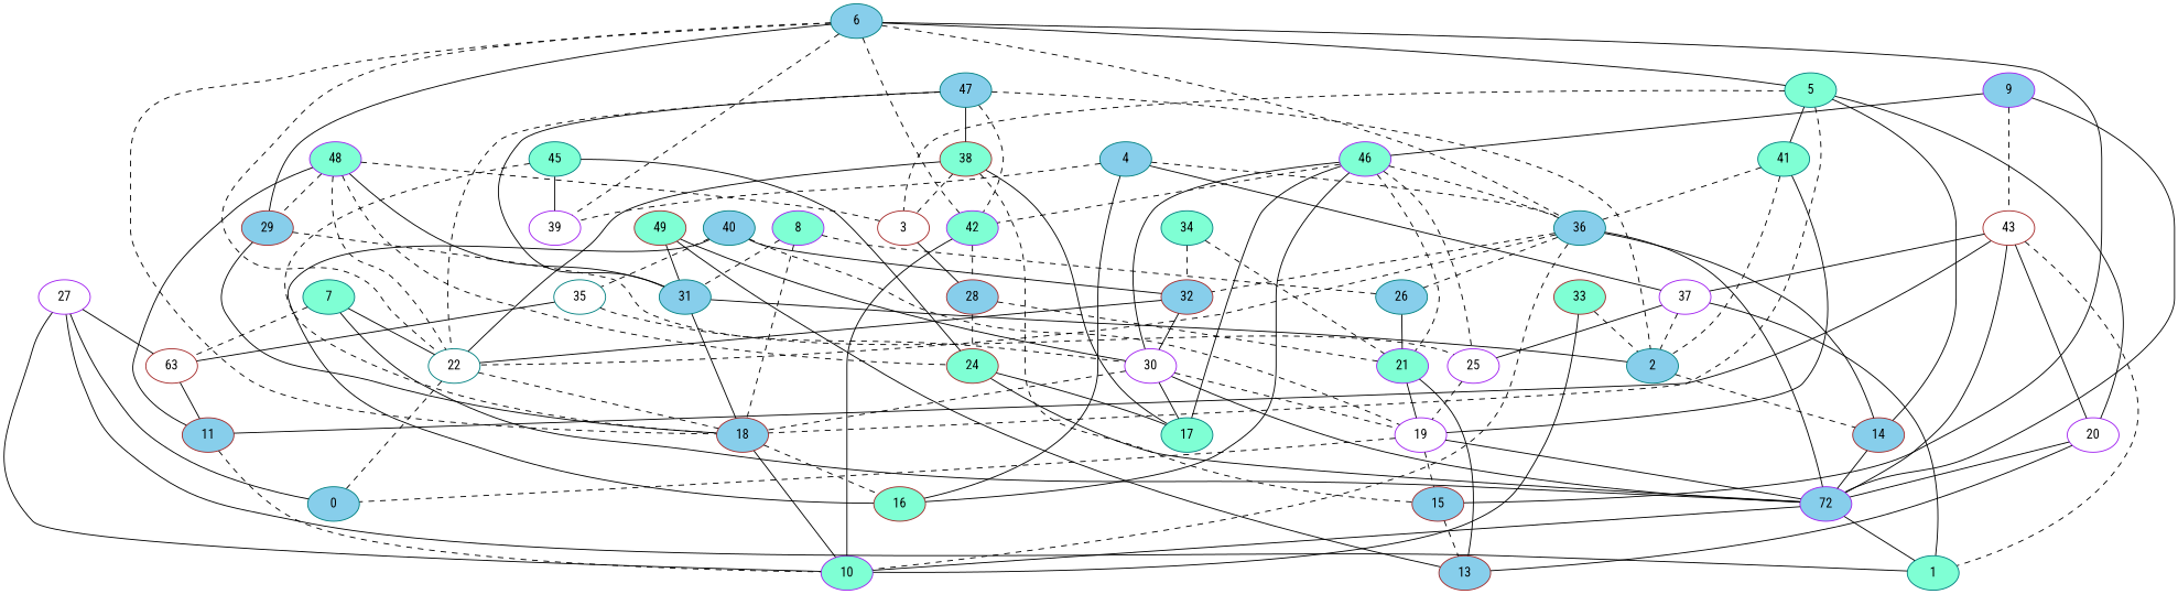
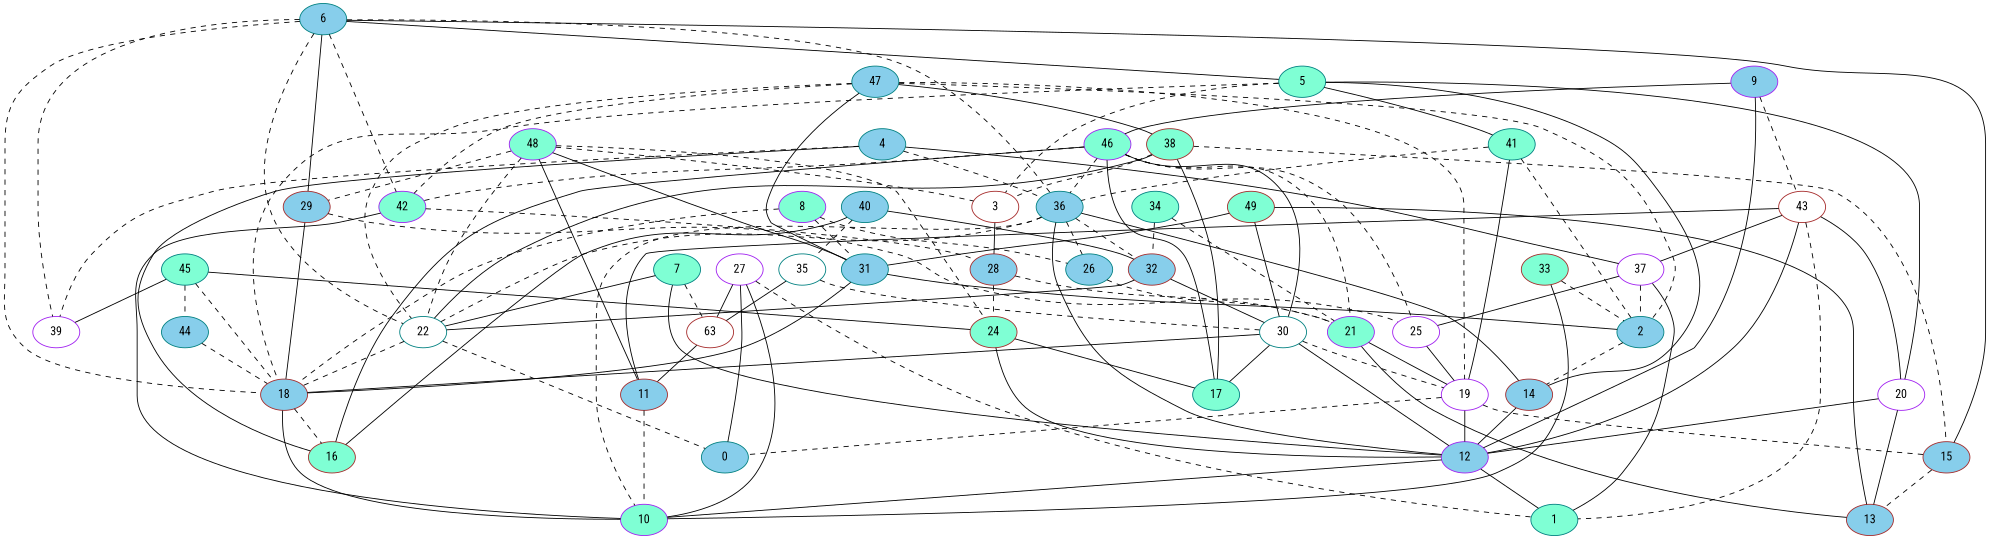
  digraph {
    fontname="Roboto Condensed"
    node [color=teal fillcolor=skyblue fontname="Roboto Condensed" style=filled]
    edge [color=black dir=none fontname="Roboto Condensed" style=solid]
    4
    37 [color=purple fillcolor=white]
    39 [color=purple fillcolor=white]
    36
    16 [color=brown fillcolor=aquamarine]
    25 [color=purple fillcolor=white]
    2
    1 [fillcolor=aquamarine]
    32 [color=brown]
    22 [fillcolor=white]
    26
    14 [color=brown]
-   12 [color=purple label=72]
+   12 [color=purple]
    10 [color=purple fillcolor=aquamarine]
-   30 [color=purple fillcolor=white]
+   30 [fillcolor=white]
    0
    18 [color=brown]
    19 [color=purple fillcolor=white]
    17 [fillcolor=aquamarine]
    21 [color=purple fillcolor=aquamarine]
    13 [color=brown]
    28 [color=brown]
    24 [color=brown fillcolor=aquamarine]
    41 [fillcolor=aquamarine]
    15 [color=brown]
    34 [fillcolor=aquamarine]
    5 [fillcolor=aquamarine]
    3 [color=brown fillcolor=white]
    20 [color=purple fillcolor=white]
    7 [fillcolor=aquamarine]
    n31 [color=brown fillcolor=white label=63]
    48 [color=purple fillcolor=aquamarine]
    31
    11 [color=brown]
    29 [color=brown]
    46 [color=purple fillcolor=aquamarine]
    42 [color=purple fillcolor=aquamarine]
    40
    35 [fillcolor=white]
    8 [color=purple fillcolor=aquamarine]
    38 [color=brown fillcolor=aquamarine]
    9 [color=purple]
    43 [color=brown fillcolor=white]
    49 [color=brown fillcolor=aquamarine]
    33 [color=brown fillcolor=aquamarine]
    27 [color=purple fillcolor=white]
    47
+   44
    6
    45 [fillcolor=aquamarine]
    subgraph sub_1 {
      4
      37
      39
      36
      16
      25
      2
      1
      32
      22
      26
      14
      12
      10
      30
      0
      18
      19
      17
      21
      13
      28
      24
      41
      15
      34
      5
      3
      20
      7
      n31
      48
      31
      11
      29
      46
      42
      40
      35
      8
      38
      9
      43
      49
      33
      27
      47
+     44
      6
      45
    }
    4 -> 37
    4 -> 39 [style=dashed]
    4 -> 36 [style=dashed]
    4 -> 16
    37 -> 25
    37 -> 2 [style=dashed]
    37 -> 1
    36 -> 32 [style=dashed]
    36 -> 22 [style=dashed]
    36 -> 26 [style=dashed]
    36 -> 14
    36 -> 12
    36 -> 10 [style=dashed]
-   25 -> 19 [style=dashed]
+   25 -> 19
    2 -> 14 [style=dashed]
    32 -> 22
    32 -> 30
    22 -> 0 [style=dashed]
    22 -> 18 [style=dashed]
-   26 -> 21
+   26 -> 21 [style=dashed]
    14 -> 12
    12 -> 1
    12 -> 10
    30 -> 12
-   30 -> 18 [style=dashed]
+   30 -> 18
    30 -> 19 [style=dashed]
    30 -> 17
    18 -> 16 [style=dashed]
    18 -> 10
    19 -> 12
    19 -> 0 [style=dashed]
    19 -> 15 [style=dashed]
    21 -> 19
    21 -> 13
    28 -> 21 [style=dashed]
    28 -> 24 [style=dashed]
    24 -> 12
    24 -> 17
    41 -> 36 [style=dashed]
    41 -> 2 [style=dashed]
    41 -> 19
    15 -> 13 [style=dashed]
    34 -> 32 [style=dashed]
    34 -> 21 [style=dashed]
    5 -> 14
    5 -> 18 [style=dashed]
    5 -> 41
    5 -> 3 [style=dashed]
    5 -> 20
    3 -> 28
    20 -> 12
    20 -> 13
    7 -> 22
    7 -> 12
    7 -> n31 [style=dashed]
    n31 -> 11
    48 -> 22 [style=dashed]
    48 -> 24 [style=dashed]
    48 -> 3 [style=dashed]
    48 -> 31
    48 -> 11
    48 -> 29 [style=dashed]
    31 -> 2
    31 -> 18
    11 -> 10 [style=dashed]
    29 -> 25 [style=dashed]
    29 -> 18
    46 -> 36 [style=dashed]
    46 -> 16
    46 -> 25 [style=dashed]
    46 -> 30
    46 -> 17
    46 -> 21 [style=dashed]
    46 -> 42 [style=dashed]
    42 -> 10
    42 -> 28 [style=dashed]
    40 -> 16
    40 -> 32
    40 -> 35 [style=dashed]
    35 -> 30 [style=dashed]
    35 -> n31
    8 -> 26 [style=dashed]
    8 -> 18 [style=dashed]
    8 -> 31 [style=dashed]
    38 -> 22
    38 -> 17
    38 -> 15 [style=dashed]
    38 -> 3 [style=dashed]
    9 -> 12
    9 -> 46
    9 -> 43 [style=dashed]
    43 -> 37
    43 -> 1 [style=dashed]
    43 -> 12
    43 -> 20
    43 -> 11
    49 -> 30
    49 -> 13
    49 -> 31
    33 -> 2 [style=dashed]
    33 -> 10
-   27 -> 1
+   27 -> 1 [style=dashed]
    27 -> 10
    27 -> 0
    27 -> n31
    47 -> 2 [style=dashed]
    47 -> 22 [style=dashed]
-   40 -> 19 [style=dashed]
+   47 -> 19 [style=dashed]
    47 -> 31
    47 -> 42 [style=dashed]
    47 -> 38
+   44 -> 18 [style=dashed]
    6 -> 39 [style=dashed]
    6 -> 36 [style=dashed]
    6 -> 22 [style=dashed]
    6 -> 18 [style=dashed]
    6 -> 15
    6 -> 5
    6 -> 29
    6 -> 42 [style=dashed]
    45 -> 39
    45 -> 18 [style=dashed]
    45 -> 24
+   45 -> 44 [style=dashed]
  }
